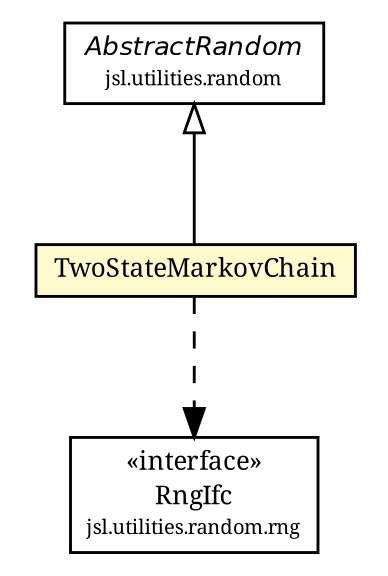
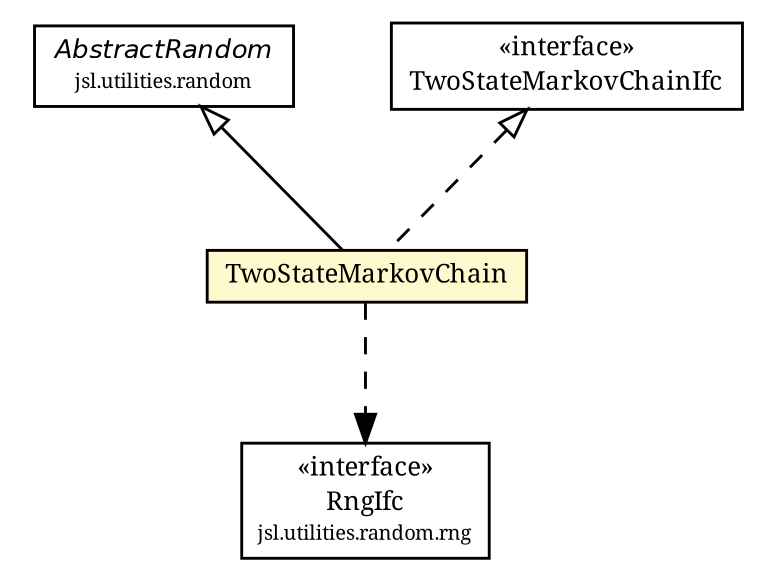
  digraph {
    fontname="Noto Serif"
    nodesep=0.25
    ranksep=0.5
    node [fontcolor=black fontname="Noto Serif" fontsize=9.0 shape=plaintext]
    edge [arrowtail=empty dir=back fontname="Noto Serif" fontsize=10 headport=p labelfontname=Helvetica labelfontsize=10 tailport=p style=dashed]
    n1 [label=<<table title="jsl.utilities.random.AbstractRandom" border="0" cellborder="1" cellspacing="0" cellpadding="2" port="p" href="../AbstractRandom.html"> 		<tr><td><table border="0" cellspacing="0" cellpadding="1"> <tr><td align="center" balign="center"><font face="Helvetica-Oblique"> AbstractRandom </font></td></tr> <tr><td align="center" balign="center"><font point-size="7.0"> jsl.utilities.random </font></td></tr> 		</table></td></tr> 		</table>>]
    n2 [label=<<table title="jsl.utilities.random.sp.TwoStateMarkovChain" border="0" cellborder="1" cellspacing="0" cellpadding="2" port="p" bgcolor="lemonChiffon" href="./TwoStateMarkovChain.html"> 		<tr><td><table border="0" cellspacing="0" cellpadding="1"> <tr><td align="center" balign="center"> TwoStateMarkovChain </td></tr> 		</table></td></tr> 		</table>>]
    n3 [label=<<table title="jsl.utilities.random.rng.RngIfc" border="0" cellborder="1" cellspacing="0" cellpadding="2" port="p" href="../rng/RngIfc.html"> 		<tr><td><table border="0" cellspacing="0" cellpadding="1"> <tr><td align="center" balign="center"> &#171;interface&#187; </td></tr> <tr><td align="center" balign="center"> RngIfc </td></tr> <tr><td align="center" balign="center"><font point-size="7.0"> jsl.utilities.random.rng </font></td></tr> 		</table></td></tr> 		</table>>]
+   n4 [label=<<table title="jsl.utilities.random.sp.TwoStateMarkovChainIfc" border="0" cellborder="1" cellspacing="0" cellpadding="2" port="p" href="./TwoStateMarkovChainIfc.html"> 		<tr><td><table border="0" cellspacing="0" cellpadding="1"> <tr><td align="center" balign="center"> &#171;interface&#187; </td></tr> <tr><td align="center" balign="center"> TwoStateMarkovChainIfc </td></tr> 		</table></td></tr> 		</table>>]
    n1 -> n2 [style=""]
    n2 -> n3 [arrowhead=normal color=black fontcolor=black fontsize=10.0 arrowtail="" dir=""]
+   n4 -> n2
  }
